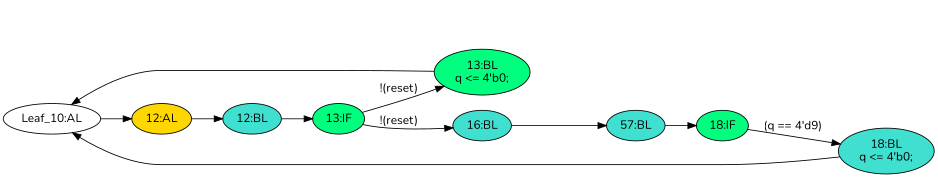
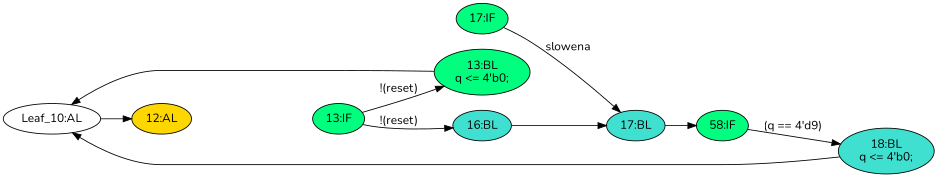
  strict digraph {
    fontname=Nunito
    rankdir=LR
    node [fontname=Nunito fillcolor=turquoise statements="[]" style=filled typ=Block]
    edge [fontname=Nunito cond="[]" lineno=None]
    n1 [def_var="['q']" label="Leaf_10:AL" fillcolor="" statements="" style="" typ=""]
    n2 [ast="<pyverilog.vparser.ast.Always object at 0x7faacd083fd0>" clk_sens=True fillcolor=gold label="12:AL" sens="['clk']" typ=Always use_var="['q', 'reset', 'slowena']"]
-   n3 [ast="<pyverilog.vparser.ast.Block object at 0x7faacd175690>" label="12:BL"]
-   n4 [ast="<pyverilog.vparser.ast.Block object at 0x7faacd0e4e10>" label="57:BL"]
-   n5 [ast="<pyverilog.vparser.ast.IfStatement object at 0x7faacd08e4d0>" fillcolor=springgreen label="18:IF" typ=IfStatement]
+   n4 [ast="<pyverilog.vparser.ast.Block object at 0x7faacd0e4e10>" label="17:BL"]
+   n5 [ast="<pyverilog.vparser.ast.IfStatement object at 0x7faacd08e4d0>" fillcolor=springgreen label="58:IF" typ=IfStatement]
    n6 [ast="<pyverilog.vparser.ast.Block object at 0x7faacd08e290>" label="18:BL\nq <= 4'b0;" statements="[<pyverilog.vparser.ast.NonblockingSubstitution object at 0x7faacd0f2150>]"]
    n7 [ast="<pyverilog.vparser.ast.IfStatement object at 0x7faacd096bd0>" fillcolor=springgreen label="13:IF" typ=IfStatement]
    n8 [ast="<pyverilog.vparser.ast.Block object at 0x7faacd175e10>" fillcolor=springgreen label="13:BL\nq <= 4'b0;" statements="[<pyverilog.vparser.ast.NonblockingSubstitution object at 0x7faacd096810>]"]
    n9 [ast="<pyverilog.vparser.ast.Block object at 0x7faacd0e4110>" label="16:BL"]
+   n10 [ast="<pyverilog.vparser.ast.IfStatement object at 0x7faacd0e43d0>" fillcolor=springgreen label="17:IF" typ=IfStatement]
    n1 -> n2 [cond="" lineno=""]
-   n2 -> n3
-   n3 -> n7
    n4 -> n5
    n5 -> n6 [cond="['q']" label="(q == 4'd9)" lineno=18]
    n6 -> n1
    n7 -> n8 [cond="['reset']" label="!(reset)" lineno=13]
    n7 -> n9 [cond="['reset']" label="!(reset)" lineno=13]
    n8 -> n1
    n9 -> n4
+   n10 -> n4 [cond="['slowena']" label=slowena lineno=17]
  }
